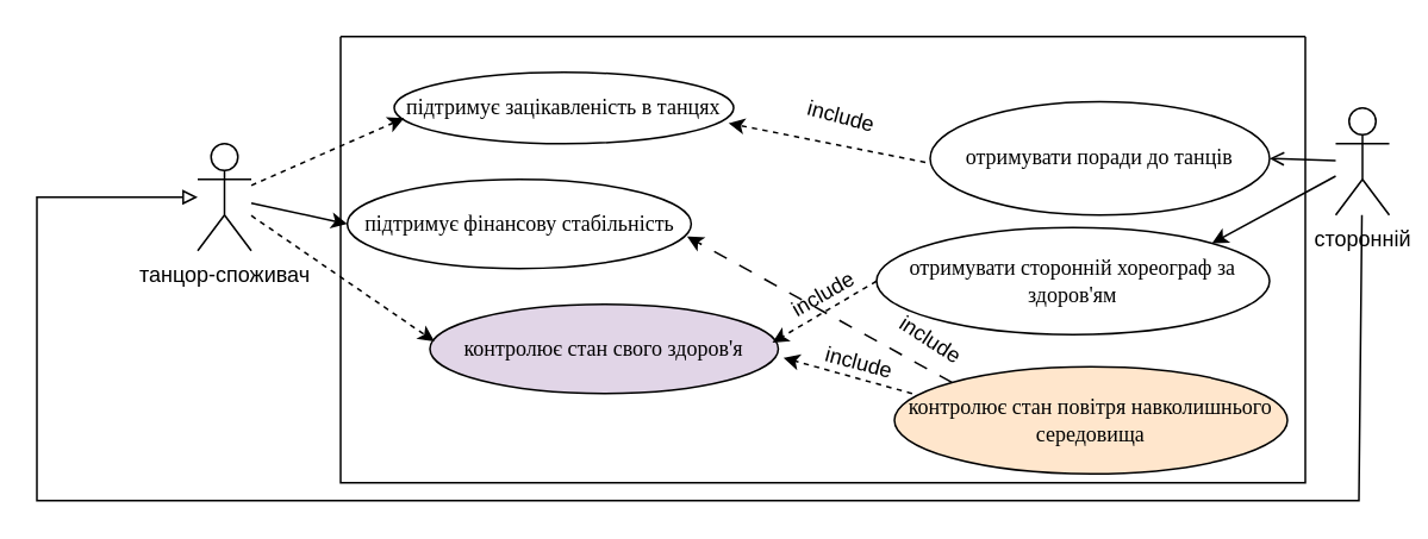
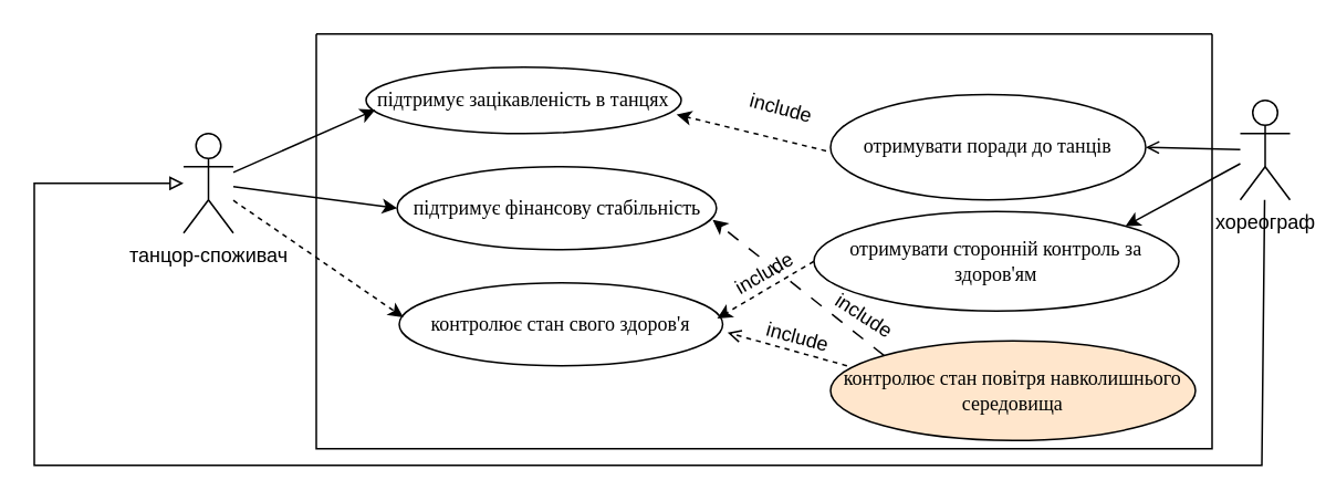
  <mxCell id="0" />
  <mxCell id="1" parent="0" />
  <mxCell id="2" value="танцор-споживач" style="shape=umlActor;verticalLabelPosition=bottom;verticalAlign=top;html=1;outlineConnect=0;" parent="1" vertex="1"><mxGeometry x="110" y="80" width="30" height="60" as="geometry" /></mxCell>
  <mxCell id="3" value="підтримує зацікавленість в танцях" style="ellipse;whiteSpace=wrap;html=1;fontFamily=Times New Roman;" parent="1" vertex="1"><mxGeometry x="220" y="40" width="190" height="40" as="geometry" /></mxCell>
- <mxCell id="4" value="підтримує фінансову стабільність" style="ellipse;whiteSpace=wrap;html=1;fontFamily=Times New Roman;" parent="1" vertex="1"><mxGeometry x="193.75" y="100" width="192.5" height="50" as="geometry" /></mxCell>
- <mxCell id="5" value="контролює стан свого здоров'я" style="ellipse;whiteSpace=wrap;html=1;fontFamily=Times New Roman;fillColor=#e1d5e7;" parent="1" vertex="1"><mxGeometry x="240" y="170" width="195" height="50" as="geometry" /></mxCell>
+ <mxCell id="4" value="підтримує фінансову стабільність" style="ellipse;whiteSpace=wrap;html=1;fontFamily=Times New Roman;" parent="1" vertex="1"><mxGeometry x="238.75" y="100" width="192.5" height="50" as="geometry" /></mxCell>
+ <mxCell id="5" value="контролює стан свого здоров'я" style="ellipse;whiteSpace=wrap;html=1;fontFamily=Times New Roman;" parent="1" vertex="1"><mxGeometry x="240" y="170" width="195" height="50" as="geometry" /></mxCell>
  <mxCell id="6" value="контролює стан повітря навколишнього середовища" style="ellipse;whiteSpace=wrap;html=1;fontFamily=Times New Roman;fillColor=#ffe6cc;" parent="1" vertex="1"><mxGeometry x="500" y="205" width="220" height="60" as="geometry" /></mxCell>
- <mxCell id="7" value="" style="endArrow=classic;html=1;rounded=0;exitX=0.045;exitY=0.25;exitDx=0;exitDy=0;exitPerimeter=0;entryX=1.015;entryY=0.6;entryDx=0;entryDy=0;entryPerimeter=0;dashed=1;" parent="1" source="6" target="5" edge="1"><mxGeometry width="50" height="50" relative="1" as="geometry"><mxPoint x="320" y="170" as="sourcePoint" /><mxPoint x="370" y="120" as="targetPoint" /></mxGeometry></mxCell>
+ <mxCell id="7" value="" style="endArrow=open;html=1;rounded=0;exitX=0.045;exitY=0.25;exitDx=0;exitDy=0;exitPerimeter=0;entryX=1.015;entryY=0.6;entryDx=0;entryDy=0;entryPerimeter=0;dashed=1;" parent="1" source="6" target="5" edge="1"><mxGeometry width="50" height="50" relative="1" as="geometry"><mxPoint x="320" y="170" as="sourcePoint" /><mxPoint x="370" y="120" as="targetPoint" /></mxGeometry></mxCell>
  <mxCell id="8" value="include" style="text;html=1;align=center;verticalAlign=middle;resizable=0;points=[];autosize=1;strokeColor=none;fillColor=none;rotation=15;" parent="1" vertex="1"><mxGeometry x="450" y="188" width="60" height="30" as="geometry" /></mxCell>
- <mxCell id="9" value="сторонній" style="shape=umlActor;verticalLabelPosition=bottom;verticalAlign=top;html=1;outlineConnect=0;" parent="1" vertex="1"><mxGeometry x="747" y="60" width="30" height="60" as="geometry" /></mxCell>
- <mxCell id="10" value="" style="endArrow=classic;html=1;rounded=0;entryX=0.029;entryY=0.643;entryDx=0;entryDy=0;entryPerimeter=0;dashed=1;" parent="1" source="2" target="3" edge="1"><mxGeometry width="50" height="50" relative="1" as="geometry"><mxPoint x="320" y="170" as="sourcePoint" /><mxPoint x="370" y="120" as="targetPoint" /></mxGeometry></mxCell>
+ <mxCell id="9" value="хореограф" style="shape=umlActor;verticalLabelPosition=bottom;verticalAlign=top;html=1;outlineConnect=0;" parent="1" vertex="1"><mxGeometry x="747" y="60" width="30" height="60" as="geometry" /></mxCell>
+ <mxCell id="10" value="" style="endArrow=classic;html=1;rounded=0;entryX=0.029;entryY=0.643;entryDx=0;entryDy=0;entryPerimeter=0;" parent="1" source="2" target="3" edge="1"><mxGeometry width="50" height="50" relative="1" as="geometry"><mxPoint x="320" y="170" as="sourcePoint" /><mxPoint x="370" y="120" as="targetPoint" /></mxGeometry></mxCell>
  <mxCell id="11" value="" style="endArrow=classic;html=1;rounded=0;entryX=0;entryY=0.5;entryDx=0;entryDy=0;" parent="1" source="2" target="4" edge="1"><mxGeometry width="50" height="50" relative="1" as="geometry"><mxPoint x="160" y="170" as="sourcePoint" /><mxPoint x="210" y="120" as="targetPoint" /></mxGeometry></mxCell>
  <mxCell id="12" value="" style="endArrow=classic;html=1;rounded=0;entryX=0.013;entryY=0.417;entryDx=0;entryDy=0;entryPerimeter=0;dashed=1;" parent="1" source="2" target="5" edge="1"><mxGeometry width="50" height="50" relative="1" as="geometry"><mxPoint x="320" y="170" as="sourcePoint" /><mxPoint x="370" y="120" as="targetPoint" /></mxGeometry></mxCell>
- <mxCell id="13" value="отримувати поради до танців" style="ellipse;whiteSpace=wrap;html=1;fontFamily=Times New Roman;" parent="1" vertex="1"><mxGeometry x="520" y="56.5" width="190" height="63.5" as="geometry" /></mxCell>
+ <mxCell id="13" value="отримувати поради до танців" style="ellipse;whiteSpace=wrap;html=1;fontFamily=Times New Roman;" parent="1" vertex="1"><mxGeometry x="500" y="56.5" width="190" height="63.5" as="geometry" /></mxCell>
  <mxCell id="14" value="include" style="text;html=1;align=center;verticalAlign=middle;resizable=0;points=[];autosize=1;strokeColor=none;fillColor=none;rotation=15;" parent="1" vertex="1"><mxGeometry x="440" y="50" width="60" height="30" as="geometry" /></mxCell>
  <mxCell id="15" value="" style="endArrow=classic;html=1;rounded=0;exitX=-0.014;exitY=0.535;exitDx=0;exitDy=0;exitPerimeter=0;entryX=0.985;entryY=0.714;entryDx=0;entryDy=0;entryPerimeter=0;dashed=1;" parent="1" source="13" target="3" edge="1"><mxGeometry width="50" height="50" relative="1" as="geometry"><mxPoint x="320" y="170" as="sourcePoint" /><mxPoint x="370" y="120" as="targetPoint" /></mxGeometry></mxCell>
  <mxCell id="16" value="" style="endArrow=open;html=1;rounded=0;entryX=1;entryY=0.5;entryDx=0;entryDy=0;" parent="1" source="9" target="13" edge="1"><mxGeometry width="50" height="50" relative="1" as="geometry"><mxPoint x="610" y="0" as="sourcePoint" /><mxPoint x="660" y="-50" as="targetPoint" /></mxGeometry></mxCell>
- <mxCell id="17" value="отримувати сторонній хореограф за здоров'ям" style="ellipse;whiteSpace=wrap;html=1;fontFamily=Times New Roman;" parent="1" vertex="1"><mxGeometry x="490" y="127" width="220" height="60" as="geometry" /></mxCell>
+ <mxCell id="17" value="отримувати сторонній контроль за здоров'ям" style="ellipse;whiteSpace=wrap;html=1;fontFamily=Times New Roman;" parent="1" vertex="1"><mxGeometry x="490" y="127" width="220" height="60" as="geometry" /></mxCell>
  <mxCell id="18" value="include" style="text;html=1;align=center;verticalAlign=middle;resizable=0;points=[];autosize=1;strokeColor=none;fillColor=none;rotation=-30;" parent="1" vertex="1"><mxGeometry x="430" y="150" width="60" height="30" as="geometry" /></mxCell>
  <mxCell id="19" value="" style="endArrow=classic;html=1;rounded=0;exitX=0;exitY=0.5;exitDx=0;exitDy=0;entryX=0.983;entryY=0.429;entryDx=0;entryDy=0;entryPerimeter=0;dashed=1;" parent="1" source="17" target="5" edge="1"><mxGeometry width="50" height="50" relative="1" as="geometry"><mxPoint x="610" y="170" as="sourcePoint" /><mxPoint x="660" y="120" as="targetPoint" /></mxGeometry></mxCell>
  <mxCell id="20" value="" style="endArrow=classic;html=1;rounded=0;entryX=1;entryY=0;entryDx=0;entryDy=0;" parent="1" source="9" target="17" edge="1"><mxGeometry width="50" height="50" relative="1" as="geometry"><mxPoint x="610" y="170" as="sourcePoint" /><mxPoint x="660" y="120" as="targetPoint" /></mxGeometry></mxCell>
  <mxCell id="21" value="" style="endArrow=classic;html=1;rounded=0;exitX=0;exitY=0;exitDx=0;exitDy=0;entryX=0.988;entryY=0.64;entryDx=0;entryDy=0;entryPerimeter=0;dashed=1;dashPattern=8 8;" parent="1" source="6" target="4" edge="1"><mxGeometry width="50" height="50" relative="1" as="geometry"><mxPoint x="400" y="170" as="sourcePoint" /><mxPoint x="450" y="120" as="targetPoint" /></mxGeometry></mxCell>
  <mxCell id="22" value="include" style="text;html=1;align=center;verticalAlign=middle;resizable=0;points=[];autosize=1;strokeColor=none;fillColor=none;rotation=33;" parent="1" vertex="1"><mxGeometry x="490" y="175" width="60" height="30" as="geometry" /></mxCell>
  <mxCell id="23" value="" style="endArrow=block;html=1;rounded=0;endFill=0;" parent="1" source="9" target="2" edge="1"><mxGeometry width="50" height="50" relative="1" as="geometry"><mxPoint x="400" y="150" as="sourcePoint" /><mxPoint x="110" y="280" as="targetPoint" /><Array as="points"><mxPoint x="760" y="280" /><mxPoint x="430" y="280" /><mxPoint x="125" y="280" /><mxPoint x="20" y="280" /><mxPoint x="20" y="110" /></Array></mxGeometry></mxCell>
  <mxCell id="24" value="" style="swimlane;startSize=0;" parent="1" vertex="1"><mxGeometry x="190" y="20" width="540" height="250" as="geometry" /></mxCell>
